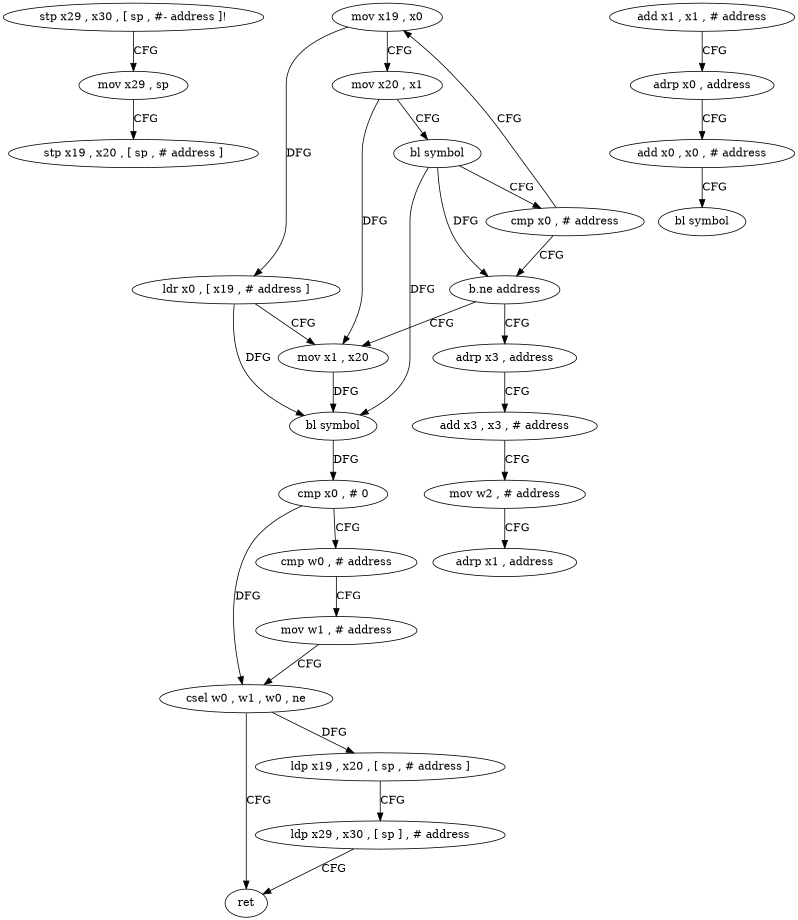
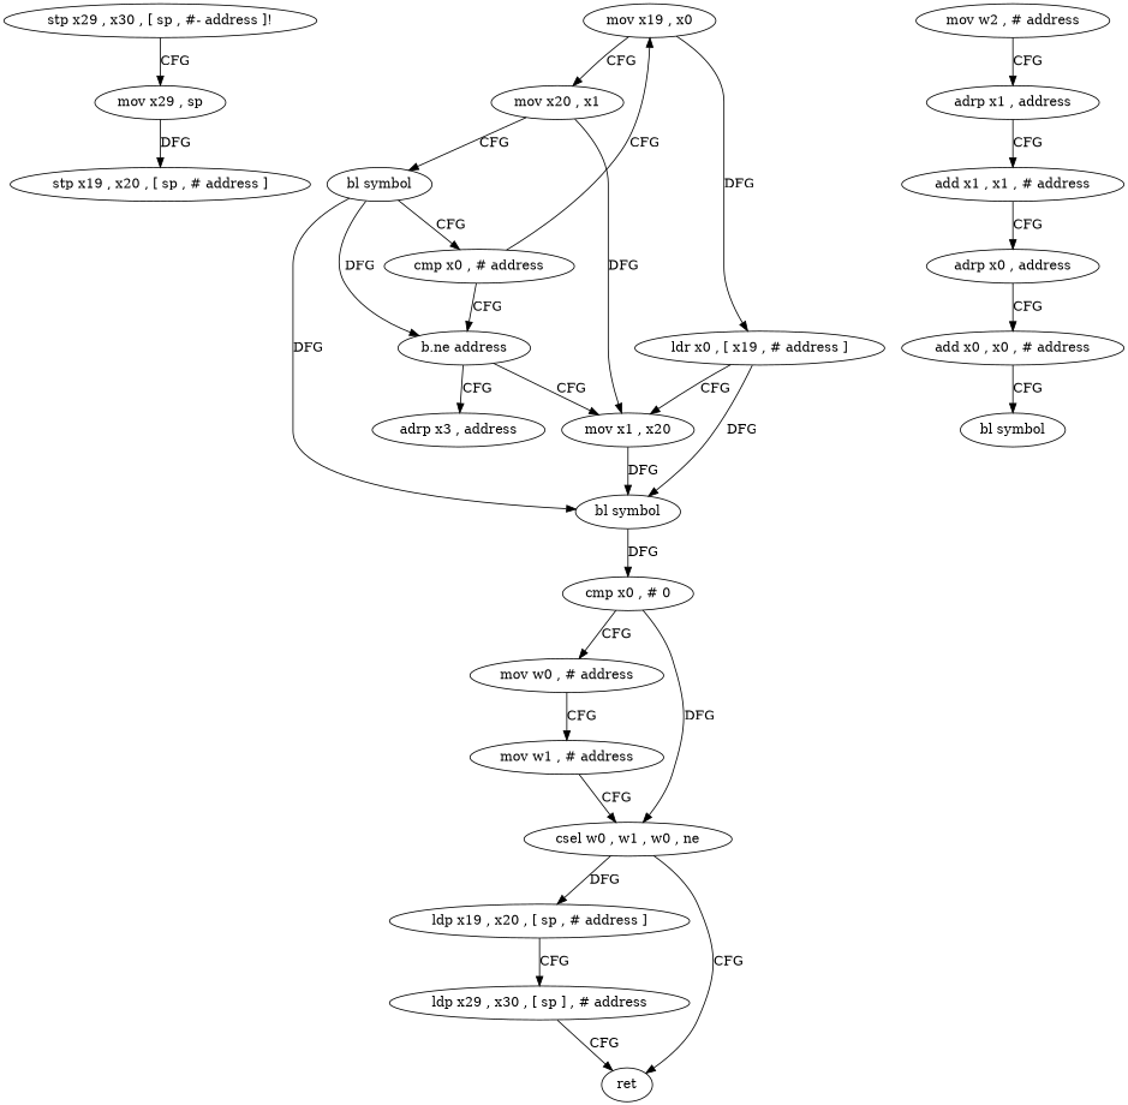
  digraph {
    n1 [label="stp x29 , x30 , [ sp , #- address ]!"]
    n2 [label="mov x29 , sp"]
    n3 [label="stp x19 , x20 , [ sp , # address ]"]
    n4 [label="mov x19 , x0"]
    n5 [label="mov x20 , x1"]
    n6 [label="ldr x0 , [ x19 , # address ]"]
    n7 [label="bl symbol"]
    n8 [label="mov x1 , x20"]
    n9 [label="bl symbol"]
    n10 [label="cmp x0 , # address"]
    n11 [label="b.ne address"]
    n12 [label="adrp x3 , address"]
    n13 [label="cmp x0 , # 0"]
-   n14 [label="add x3 , x3 , # address"]
    n15 [label="mov w2 , # address"]
    n16 [label="adrp x1 , address"]
    n17 [label="add x1 , x1 , # address"]
    n18 [label="adrp x0 , address"]
    n19 [label="add x0 , x0 , # address"]
    n20 [label="bl symbol"]
-   n21 [label="cmp w0 , # address"]
+   n21 [label="mov w0 , # address"]
    n22 [label="csel w0 , w1 , w0 , ne"]
    n23 [label="mov w1 , # address"]
    n24 [label="ldp x19 , x20 , [ sp , # address ]"]
    n25 [label=ret]
    n26 [label="ldp x29 , x30 , [ sp ] , # address"]
    n1 -> n2 [label=CFG]
-   n2 -> n3 [label=CFG]
+   n2 -> n3 [label=DFG]
    n4 -> n5 [label=CFG]
    n4 -> n6 [label=DFG]
    n5 -> n7 [label=CFG]
    n5 -> n8 [label=DFG]
    n6 -> n8 [label=CFG]
    n6 -> n9 [label=DFG]
    n7 -> n9 [label=DFG]
    n7 -> n10 [label=CFG]
    n7 -> n11 [label=DFG]
    n8 -> n9 [label=DFG]
    n9 -> n13 [label=DFG]
    n10 -> n4 [label=CFG]
    n10 -> n11 [label=CFG]
    n11 -> n8 [label=CFG]
    n11 -> n12 [label=CFG]
-   n12 -> n14 [label=CFG]
    n13 -> n21 [label=CFG]
    n13 -> n22 [label=DFG]
-   n14 -> n15 [label=CFG]
    n15 -> n16 [label=CFG]
+   n16 -> n17 [label=CFG]
    n17 -> n18 [label=CFG]
    n18 -> n19 [label=CFG]
    n19 -> n20 [label=CFG]
    n21 -> n23 [label=CFG]
    n22 -> n24 [label=DFG]
    n22 -> n25 [label=CFG]
    n23 -> n22 [label=CFG]
    n24 -> n26 [label=CFG]
    n26 -> n25 [label=CFG]
  }
